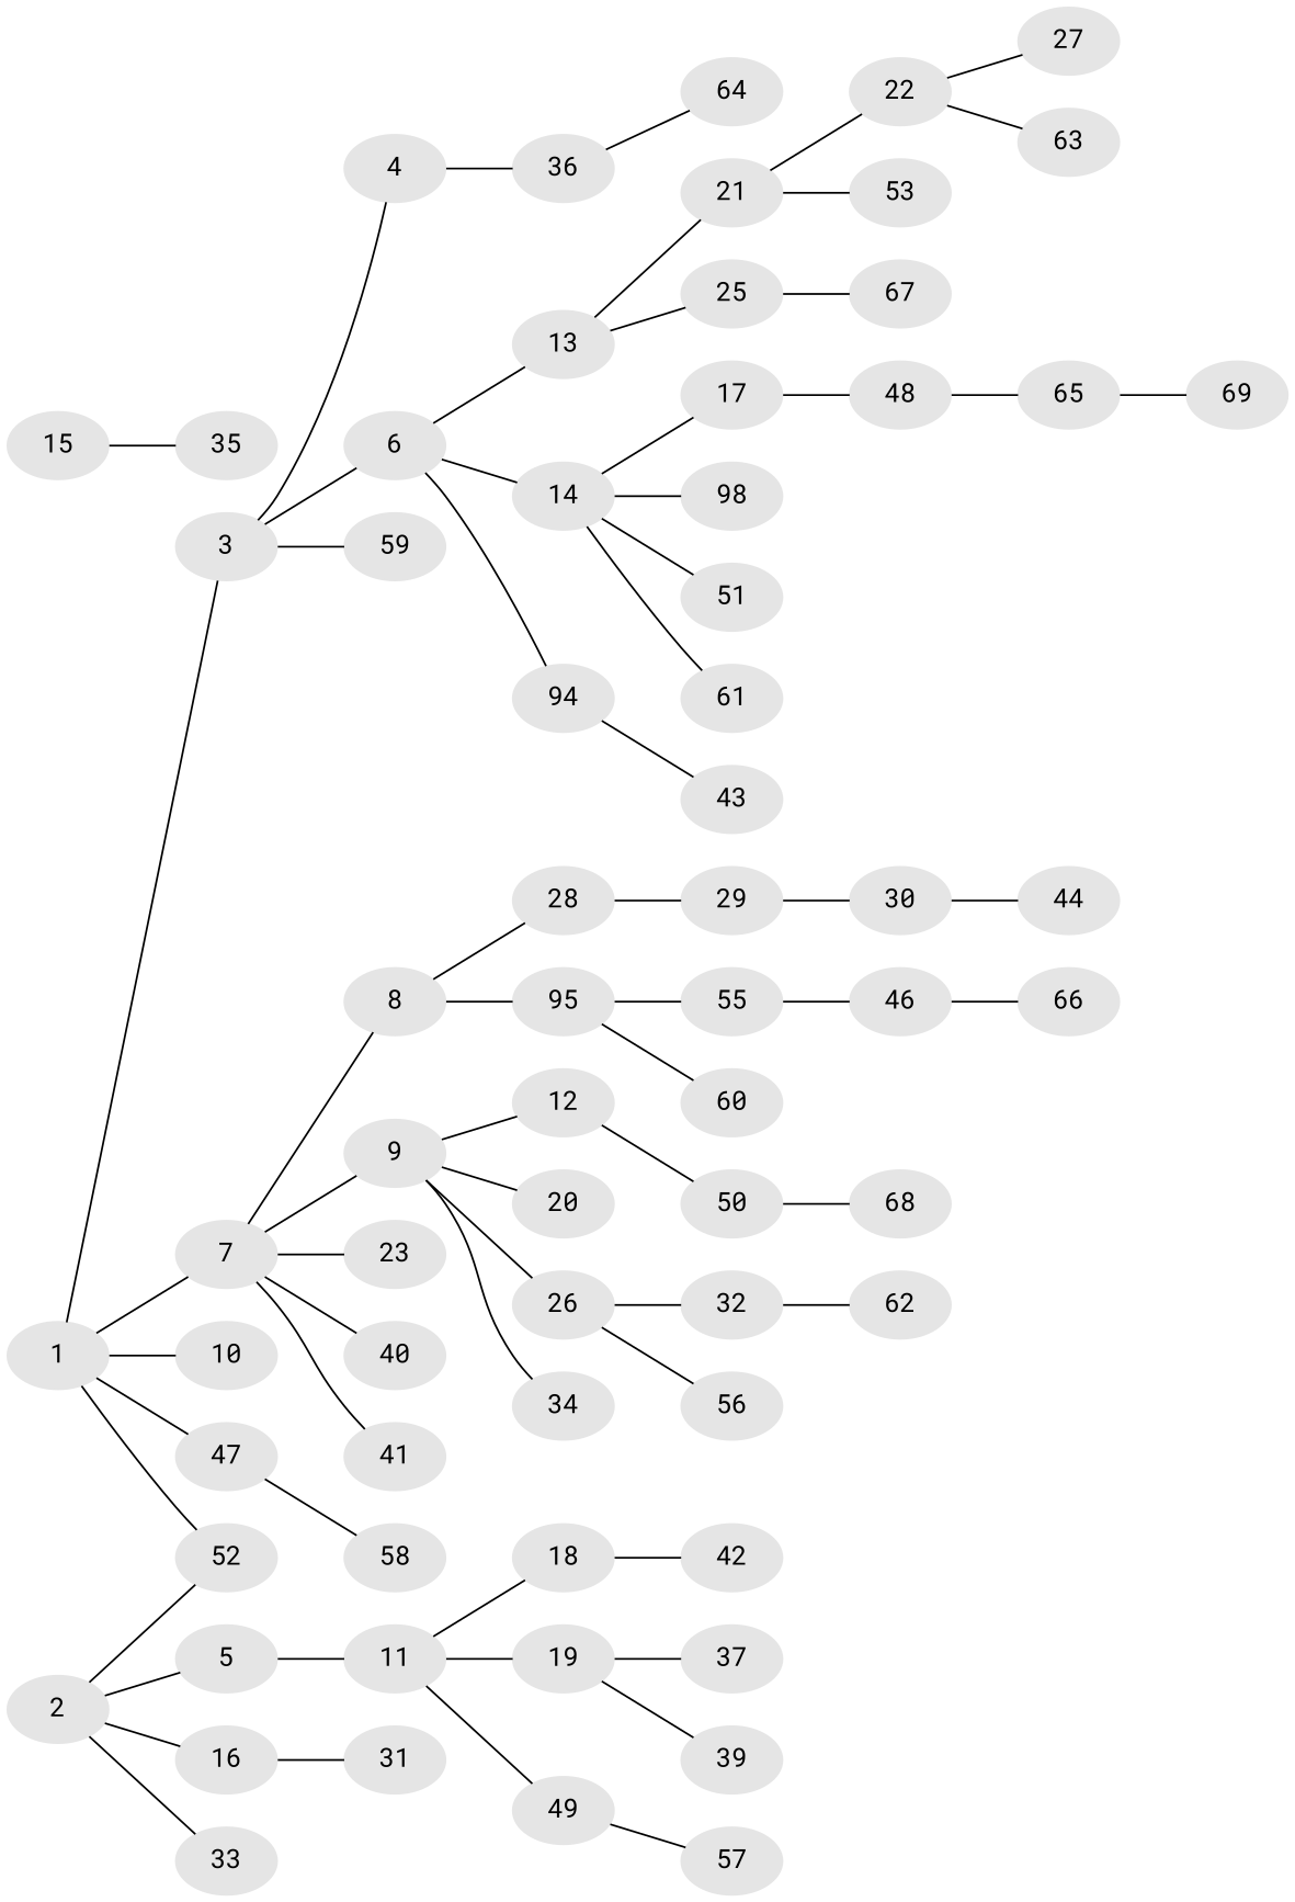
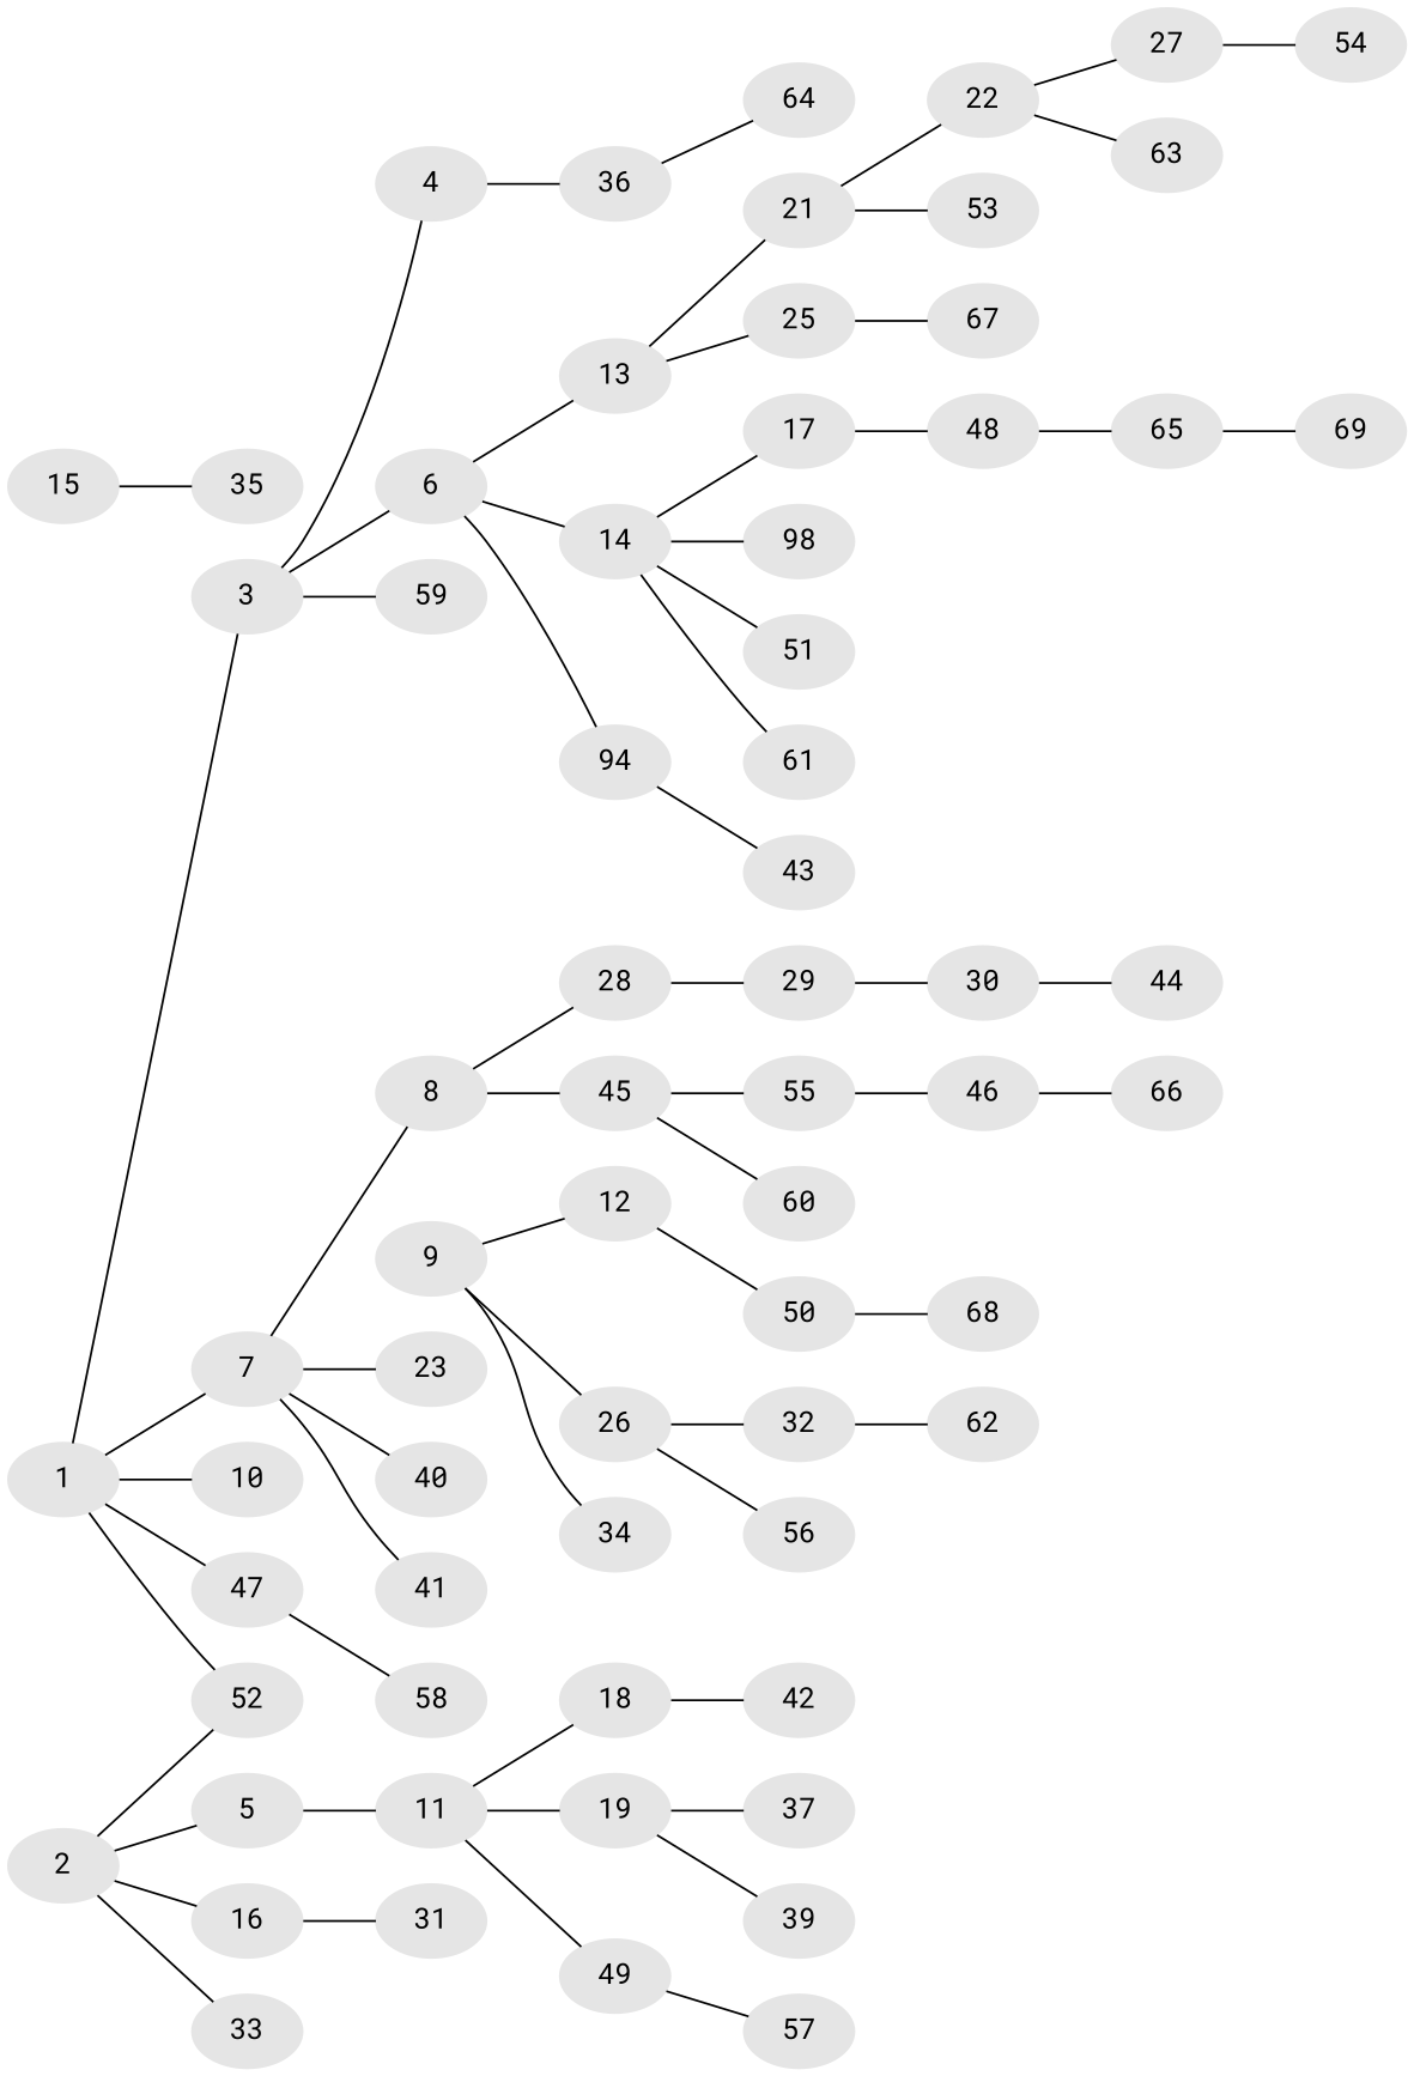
  graph {
    fontname="Roboto Mono"
    rankdir=LR
    node [color=gray90 fontname="Roboto Mono" style=filled]
    edge [fontname="Roboto Mono" weight=1.0]
    1
    3
    7
    10
    47
    52
    2
    5
    16
    33
    4
    6
    59
    8
    9
    23
    40
    41
    58
    11
    31
    36
    13
    14
    n25 [label=94]
    15
    35
    64
    18
    19
    49
    21
    25
    17
    n35 [label=98]
    51
    61
    43
    28
-   45 [label=95]
+   45
    12
-   20
    26
    34
    29
    55
    60
    50
    32
    56
    42
    37
    39
    57
    68
    22
    53
    67
    48
    65
    27
    63
+   54
    62
    30
    44
    46
    66
    69
    1 -- 3
    1 -- 7
    1 -- 10
    1 -- 47
    1 -- 52
    3 -- 4
    3 -- 6
    3 -- 59 [weight=2.0]
    7 -- 8
-   7 -- 9
    7 -- 23 [weight=3.0]
    7 -- 40
    7 -- 41
    47 -- 58
    2 -- 52
    2 -- 5
    2 -- 16
    2 -- 33
    5 -- 11 [weight=2.0]
    16 -- 31
    4 -- 36 [weight=3.0]
    6 -- 13 [weight=2.0]
    6 -- 14
    6 -- n25
    8 -- 28
    8 -- 45
    9 -- 12
-   9 -- 20
    9 -- 26
    9 -- 34
    11 -- 18
    11 -- 19
    11 -- 49
    36 -- 64
    13 -- 21
    13 -- 25
    14 -- 17
    14 -- n35
    14 -- 51
    14 -- 61
    n25 -- 43
    15 -- 35
    18 -- 42 [weight=4.0]
    19 -- 37 [weight=3.0]
    19 -- 39
    49 -- 57
    21 -- 22
    21 -- 53
    25 -- 67
    17 -- 48
    28 -- 29
    45 -- 55
    45 -- 60
    12 -- 50
    26 -- 32 [weight=3.0]
    26 -- 56
    29 -- 30
    55 -- 46
    50 -- 68
    32 -- 62
    22 -- 27
    22 -- 63
    48 -- 65
    65 -- 69
+   27 -- 54
    30 -- 44
    46 -- 66
  }
